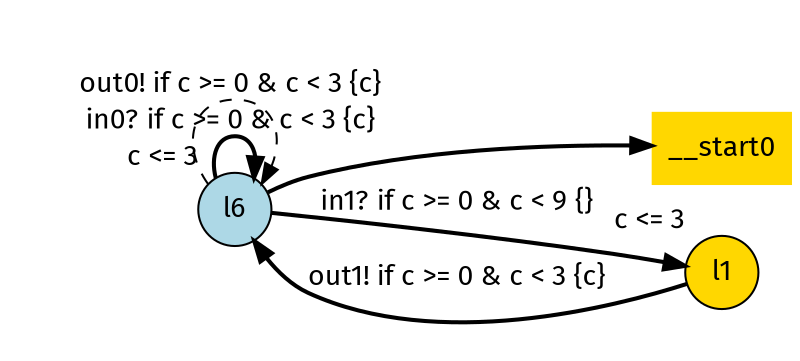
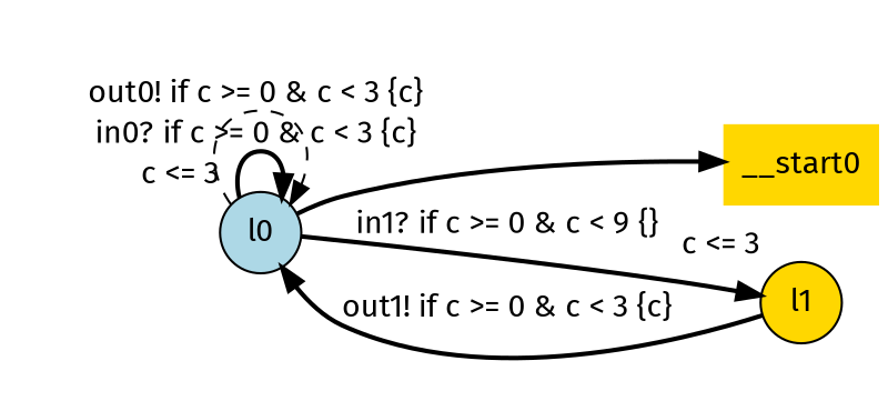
  digraph {
    fontname="Fira Sans"
    rankdir=LR
    node [fillcolor=gold fontname="Fira Sans" shape=circle style=filled margin=0 xlabel="c <= 3"]
    edge [fontname="Fira Sans" style=bold]
    __start0 [shape=none margin="" xlabel=""]
-   n2 [fillcolor=lightblue label=l6]
+   n2 [fillcolor=lightblue label=l0]
    n3 [label=l1]
    n2 -> __start0
    n2 -> n2 [label="in0? if c >= 0 & c < 3 {c} "]
    n2 -> n2 [label="out0! if c >= 0 & c < 3 {c} " style=dashed]
    n2 -> n3 [label="in1? if c >= 0 & c < 9 {} "]
    n3 -> n2 [label="out1! if c >= 0 & c < 3 {c} "]
  }
